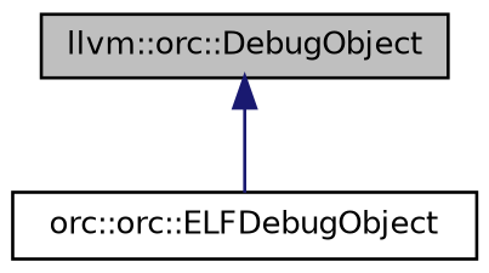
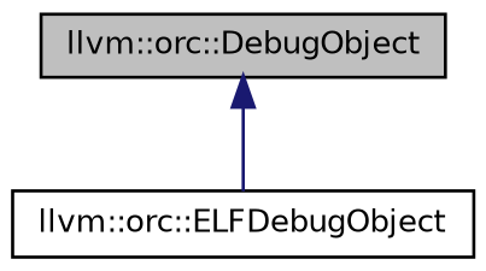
  digraph {
    fontname="DejaVu Sans"
    node [color=black fontname="DejaVu Sans" fontsize=10 shape=record]
    n1 [fillcolor=grey75 fontcolor=black height=0.2 label="llvm::orc::DebugObject" style=filled width=0.4]
-   n2 [height=0.2 label="orc::orc::ELFDebugObject" width=0.4]
+   n2 [height=0.2 label="llvm::orc::ELFDebugObject" width=0.4]
    n1 -> n2 [color=midnightblue dir=back fontname="DejaVu Sans" fontsize=10 labelfontname=Helvetica labelfontsize=10 style=solid]
  }
